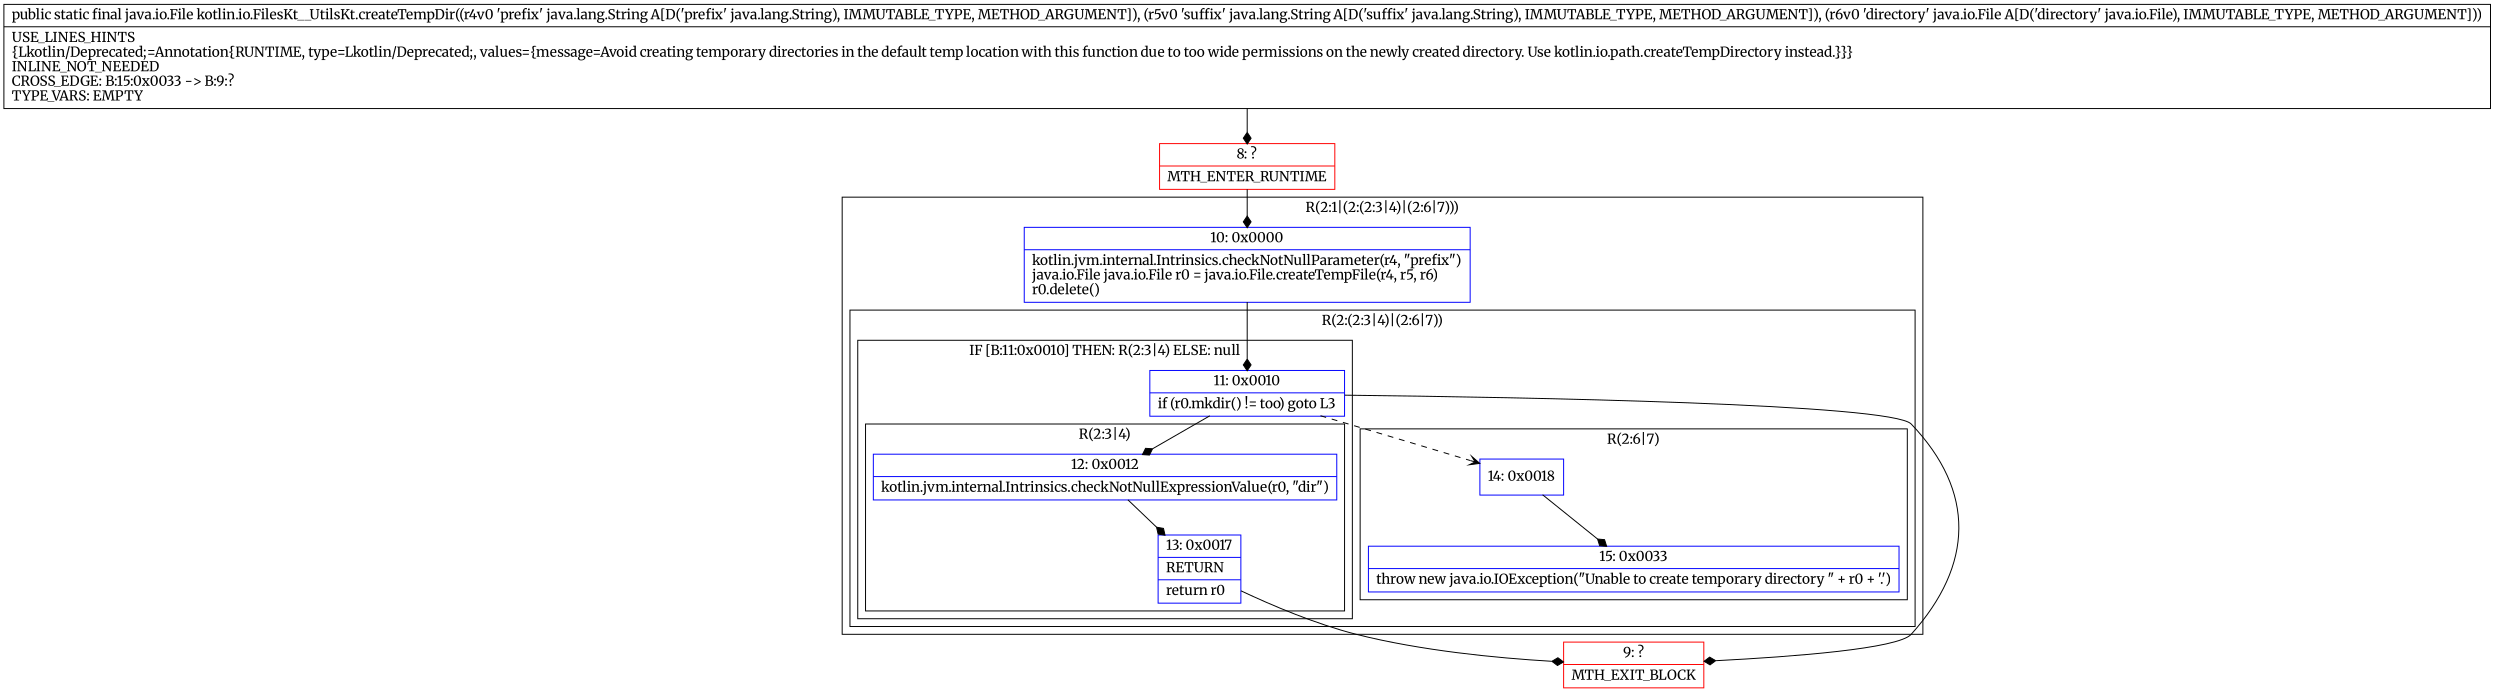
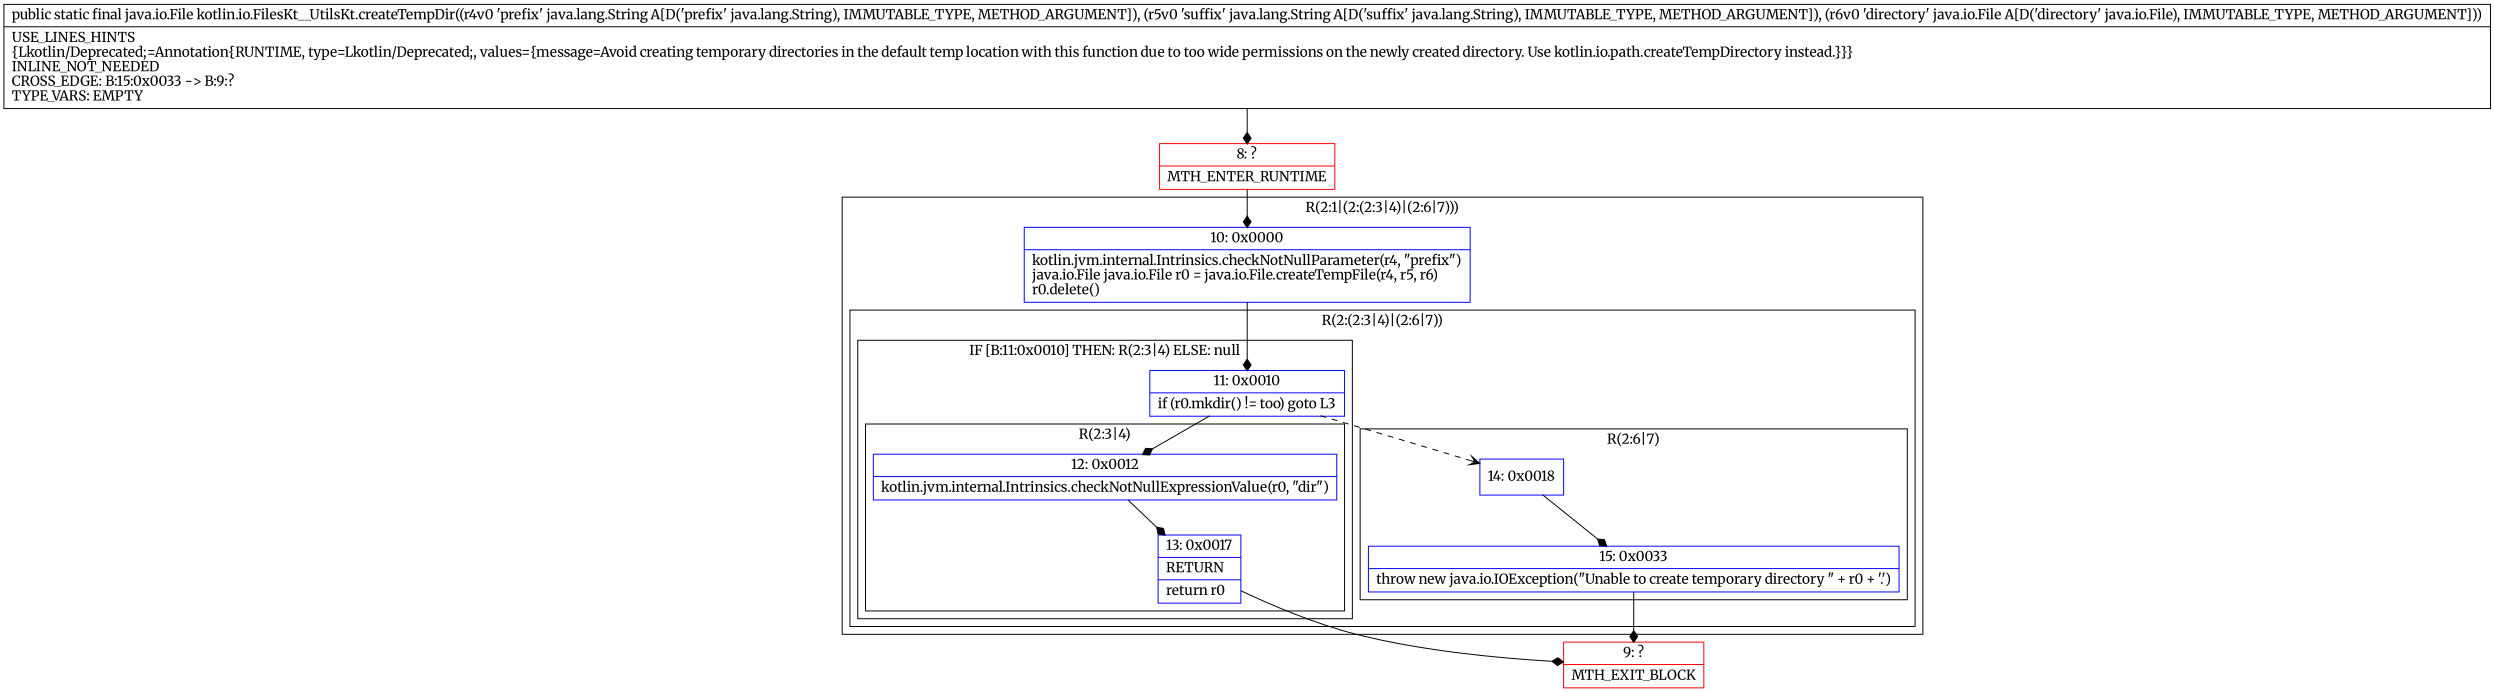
  digraph {
    fontname=Merriweather
    node [color=blue fontname=Merriweather shape=record]
    edge [arrowhead=diamond fontname=Merriweather]
    n1 [label="{12\:\ 0x0012|kotlin.jvm.internal.Intrinsics.checkNotNullExpressionValue(r0, \"dir\")\l}"]
    n2 [label="{13\:\ 0x0017|RETURN\l|return r0\l}"]
    n3 [label="{11\:\ 0x0010|if (r0.mkdir() != too) goto L3\l}"]
    n4 [label="{14\:\ 0x0018}"]
    n5 [label="{15\:\ 0x0033|throw new java.io.IOException(\"Unable to create temporary directory \" + r0 + '.')\l}"]
    n6 [label="{10\:\ 0x0000|kotlin.jvm.internal.Intrinsics.checkNotNullParameter(r4, \"prefix\")\ljava.io.File java.io.File r0 = java.io.File.createTempFile(r4, r5, r6)\lr0.delete()\l}"]
    n7 [color=red label="{9\:\ ?|MTH_EXIT_BLOCK\l}"]
    n8 [color=red label="{8\:\ ?|MTH_ENTER_RUNTIME\l}"]
    n9 [label="{public static final java.io.File kotlin.io.FilesKt__UtilsKt.createTempDir((r4v0 'prefix' java.lang.String A[D('prefix' java.lang.String), IMMUTABLE_TYPE, METHOD_ARGUMENT]), (r5v0 'suffix' java.lang.String A[D('suffix' java.lang.String), IMMUTABLE_TYPE, METHOD_ARGUMENT]), (r6v0 'directory' java.io.File A[D('directory' java.io.File), IMMUTABLE_TYPE, METHOD_ARGUMENT]))  | USE_LINES_HINTS\l\{Lkotlin\/Deprecated;=Annotation\{RUNTIME, type=Lkotlin\/Deprecated;, values=\{message=Avoid creating temporary directories in the default temp location with this function due to too wide permissions on the newly created directory. Use kotlin.io.path.createTempDirectory instead.\}\}\}\lINLINE_NOT_NEEDED\lCROSS_EDGE: B:15:0x0033 \-\> B:9:?\lTYPE_VARS: EMPTY\l}" color=""]
    subgraph cluster_1 {
      label="R(2:1|(2:(2:3|4)|(2:6|7)))"
      n6
      subgraph cluster_2 {
        label="R(2:(2:3|4)|(2:6|7))"
        subgraph cluster_3 {
          label="IF [B:11:0x0010] THEN: R(2:3|4) ELSE: null"
          n3
          subgraph cluster_4 {
            label="R(2:3|4)"
            n1
            n2
          }
        }
        subgraph cluster_5 {
          label="R(2:6|7)"
          n4
          n5
        }
      }
    }
    n1 -> n2
    n2 -> n7
    n3 -> n1
    n3 -> n4 [arrowhead=vee style=dashed]
    n4 -> n5
-   n3 -> n7
+   n5 -> n7
    n6 -> n3
    n8 -> n6
    n9 -> n8
  }
